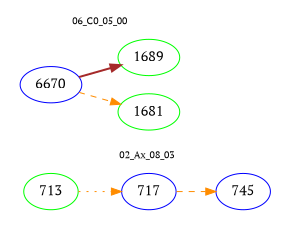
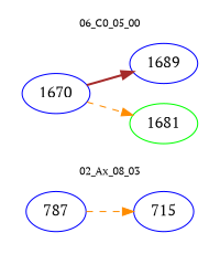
  digraph {
    fontname="PT Serif"
    rankdir=LR
    node [color=blue fontname="PT Serif"]
    edge [color=darkorange fontname="PT Serif" style=dashed]
-   n1 [color=green label=713]
-   n2 [label=717]
-   n3 [label=745]
+   n2 [label=787]
+   n3 [label=715]
    n4 [color=green label=1681]
-   n5 [label=6670]
-   n6 [color=green label=1689]
+   n5 [label=1670]
+   n6 [label=1689]
    subgraph cluster_1 {
      color=white
      fontsize=10
      label="02_Ax_08_03"
-     n1
      n2
      n3
    }
    subgraph cluster_2 {
      color=white
      fontsize=10
      label="06_C0_05_00"
      n4
      n5
      n6
    }
-   n1 -> n2 [style=dotted]
    n2 -> n3
    n5 -> n4
    n5 -> n6 [color=brown style=bold]
  }
